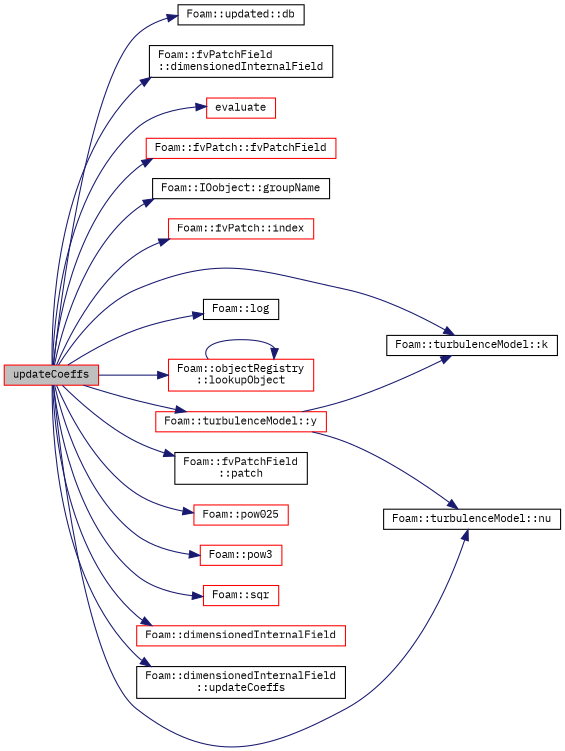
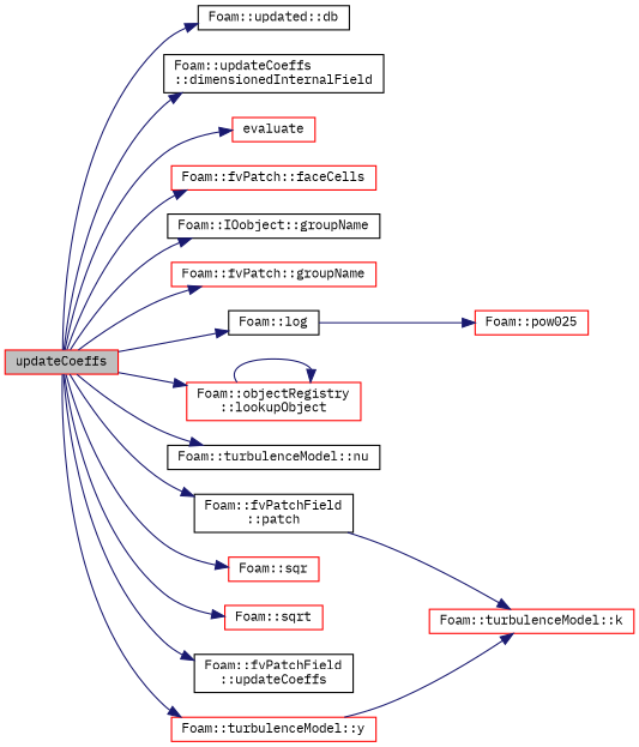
  digraph {
    fontname="IBM Plex Mono"
    rankdir=LR
    node [color=red fontname="IBM Plex Mono" fontsize=10 shape=record]
    edge [color=midnightblue fontname="IBM Plex Mono" fontsize=10 labelfontname=FreeSans labelfontsize=10 style=solid]
    n1 [fillcolor=grey75 fontcolor=black height=0.2 label=updateCoeffs style=filled width=0.4]
    n2 [color=black height=0.2 label="Foam::updated::db" width=0.4]
-   n3 [color=black height=0.2 label="Foam::fvPatchField\l::dimensionedInternalField" width=0.4]
+   n3 [color=black height=0.2 label="Foam::updateCoeffs\l::dimensionedInternalField" width=0.4]
    n4 [height=0.2 label=evaluate width=0.4]
-   n5 [height=0.2 label="Foam::fvPatch::fvPatchField" width=0.4]
+   n5 [height=0.2 label="Foam::fvPatch::faceCells" width=0.4]
    n6 [color=black height=0.2 label="Foam::IOobject::groupName" width=0.4]
-   n7 [height=0.2 label="Foam::fvPatch::index" width=0.4]
-   n8 [color=black height=0.2 label="Foam::turbulenceModel::k" width=0.4]
+   n7 [height=0.2 label="Foam::fvPatch::groupName" width=0.4]
+   n8 [height=0.2 label="Foam::turbulenceModel::k" width=0.4]
    n9 [color=black height=0.2 label="Foam::log" width=0.4]
    n10 [height=0.2 label="Foam::objectRegistry\l::lookupObject" width=0.4]
    n11 [color=black height=0.2 label="Foam::turbulenceModel::nu" width=0.4]
    n12 [color=black height=0.2 label="Foam::fvPatchField\l::patch" width=0.4]
    n13 [height=0.2 label="Foam::pow025" width=0.4]
-   n14 [height=0.2 label="Foam::pow3" width=0.4]
    n15 [height=0.2 label="Foam::sqr" width=0.4]
-   n16 [height=0.2 label="Foam::dimensionedInternalField" width=0.4]
-   n17 [color=black height=0.2 label="Foam::dimensionedInternalField\l::updateCoeffs" width=0.4]
+   n16 [height=0.2 label="Foam::sqrt" width=0.4]
+   n17 [color=black height=0.2 label="Foam::fvPatchField\l::updateCoeffs" width=0.4]
    n18 [height=0.2 label="Foam::turbulenceModel::y" width=0.4]
    n1 -> n2
    n1 -> n3
    n1 -> n4
    n1 -> n5
    n1 -> n6
    n1 -> n7
-   n1 -> n8
+   n12 -> n8
    n1 -> n9
    n1 -> n10
    n1 -> n11
    n1 -> n12
-   n1 -> n13
-   n1 -> n14
+   n9 -> n13
    n1 -> n15
    n1 -> n16
    n1 -> n17
    n1 -> n18
    n10 -> n10
    n18 -> n8
-   n18 -> n11
  }
